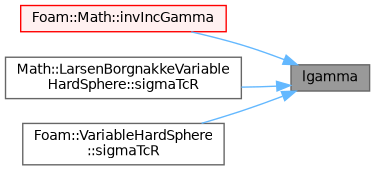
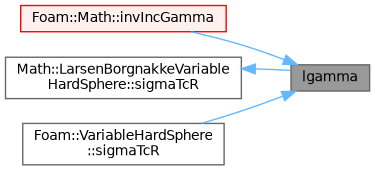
  digraph {
    rankdir=RL
    node [color=grey40 fillcolor=white fontname=Helvetica fontsize=10 shape=box style=filled]
    edge [color=steelblue1 dir=back fontname=Helvetica fontsize=10 labelfontname=Helvetica labelfontsize=10 style=solid]
    n1 [color=gray40 fillcolor=grey60 fontcolor=black height=0.2 label=lgamma width=0.4]
    n2 [color=red fillcolor="#FFF0F0" height=0.2 label="Foam::Math::invIncGamma" width=0.4]
    n3 [height=0.2 label="Math::LarsenBorgnakkeVariable\lHardSphere::sigmaTcR" width=0.4]
    n4 [height=0.2 label="Foam::VariableHardSphere\l::sigmaTcR" width=0.4]
    n1 -> n2
-   n1 -> n3
+   n3 -> n1
    n1 -> n4
  }
